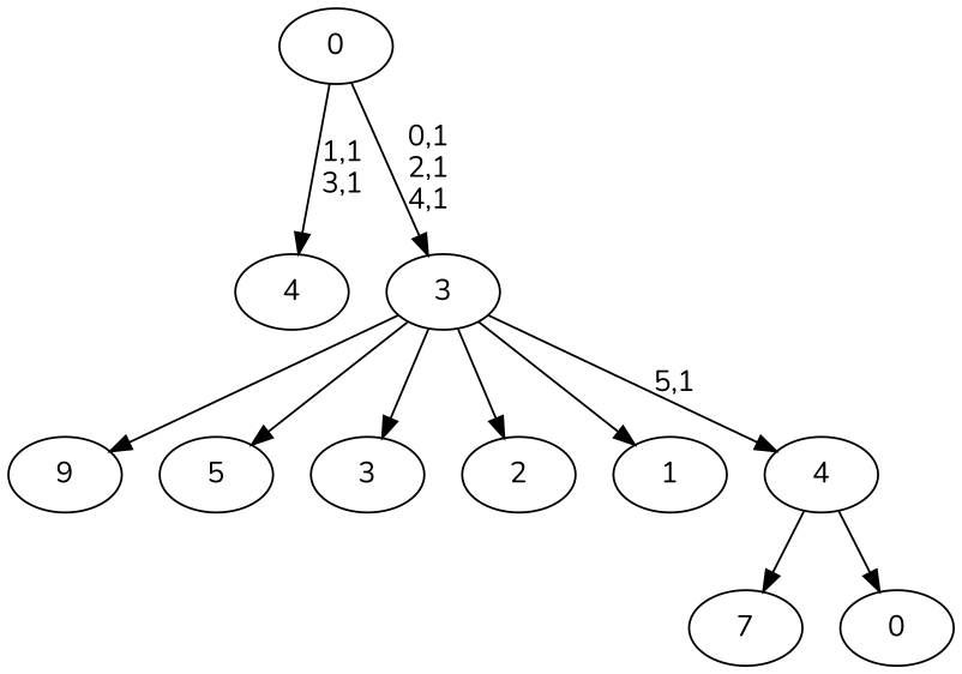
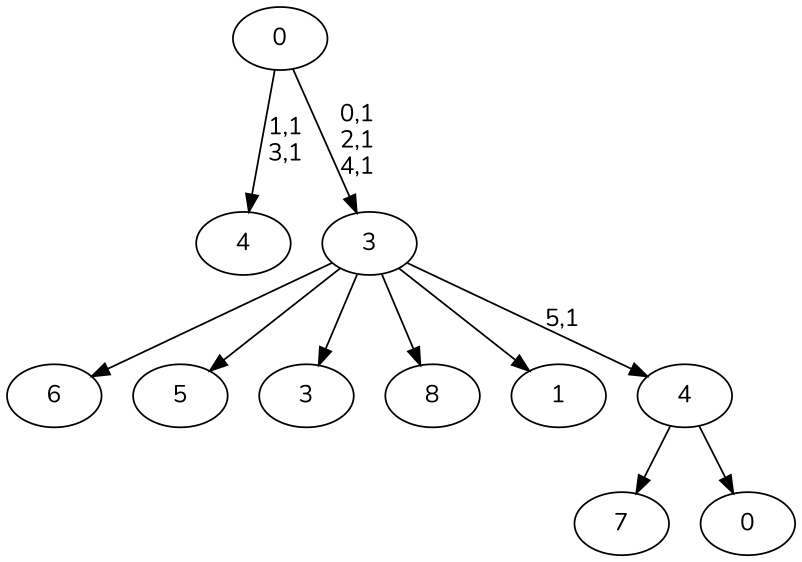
  digraph {
    fontname=Nunito
    node [fontname=Nunito]
    edge [fontname=Nunito]
    n1 [label=7]
-   n2 [label=9]
+   n2 [label=6]
    n3 [label=5]
    n4 [label=4]
    n5 [label=3]
-   n6 [label=2]
+   n6 [label=8]
    n7 [label=1]
    n8 [label=0]
    4
    3
    0
    4 -> n1
    4 -> n8
    3 -> n2
    3 -> n3
    3 -> n5
    3 -> n6
    3 -> n7
    3 -> 4 [label="5,1"]
    0 -> n4 [label="1,1\n3,1"]
    0 -> 3 [label="0,1\n2,1\n4,1"]
  }
